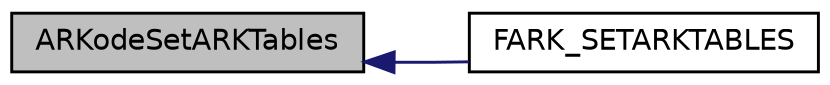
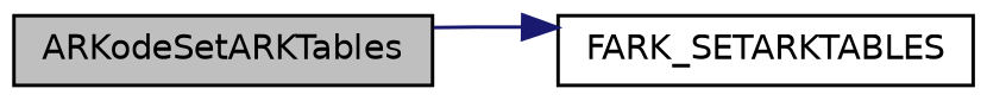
  digraph {
    rankdir=LR
    node [color=black fontname=Helvetica fontsize=10 shape=record style=filled]
    n1 [fillcolor=grey75 fontcolor=black height=0.2 label=ARKodeSetARKTables width=0.4]
    n2 [fillcolor=white height=0.2 label=FARK_SETARKTABLES width=0.4]
-   n1 -> n2 [color=midnightblue dir=back fontname=Helvetica fontsize=10 labelfontname=Helvetica labelfontsize=10 style=solid]
+   n2 -> n1 [color=midnightblue dir=back fontname=Helvetica fontsize=10 labelfontname=Helvetica labelfontsize=10 style=solid]
  }
